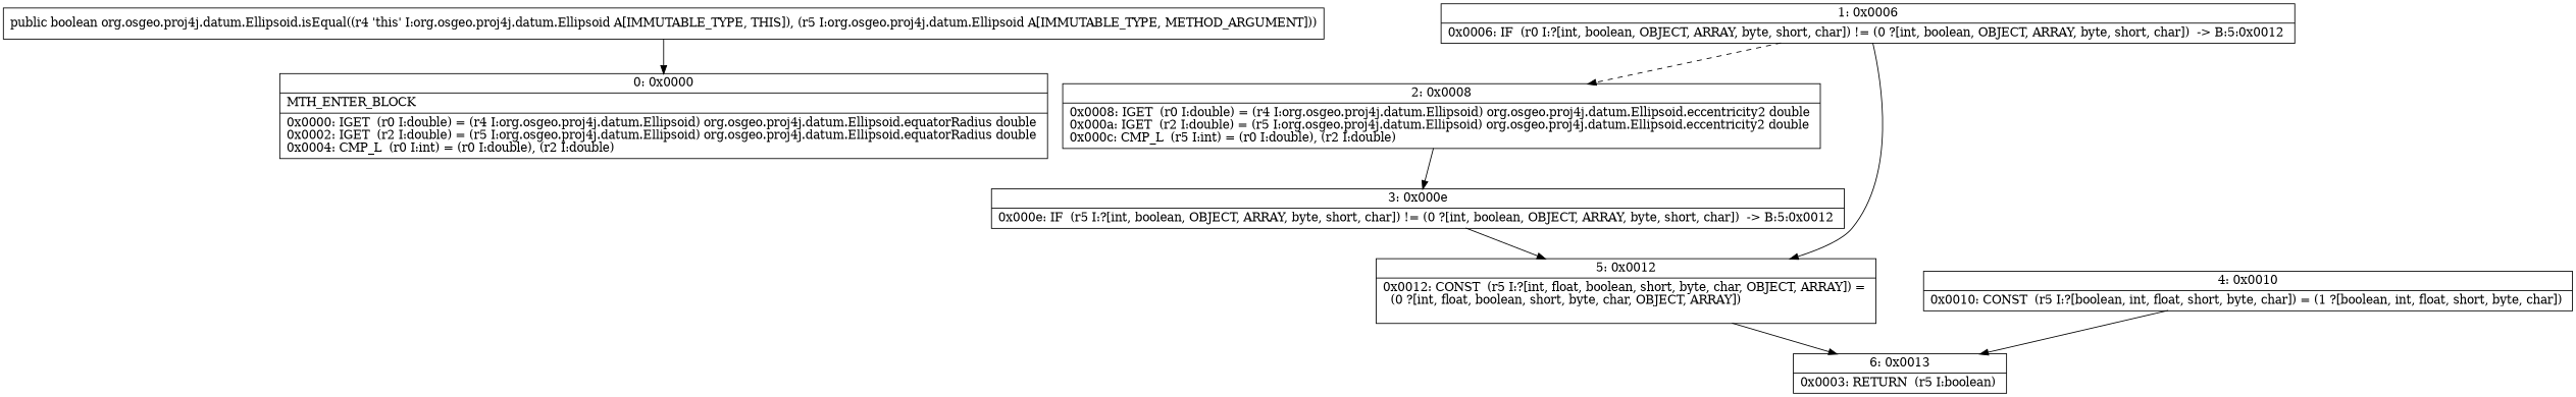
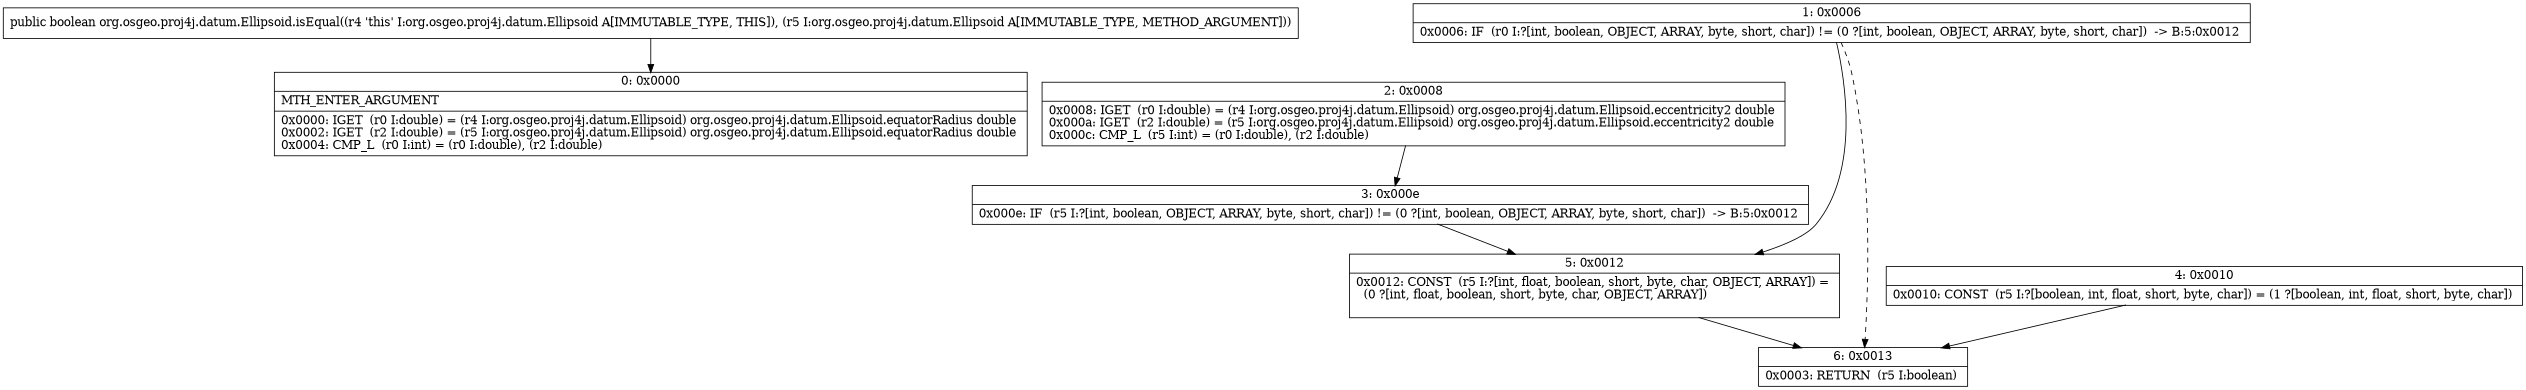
  digraph {
    node [shape=record]
-   n1 [label="{0\:\ 0x0000|MTH_ENTER_BLOCK\l|0x0000: IGET  (r0 I:double) = (r4 I:org.osgeo.proj4j.datum.Ellipsoid) org.osgeo.proj4j.datum.Ellipsoid.equatorRadius double \l0x0002: IGET  (r2 I:double) = (r5 I:org.osgeo.proj4j.datum.Ellipsoid) org.osgeo.proj4j.datum.Ellipsoid.equatorRadius double \l0x0004: CMP_L  (r0 I:int) = (r0 I:double), (r2 I:double) \l}"]
+   n1 [label="{0\:\ 0x0000|MTH_ENTER_ARGUMENT\l|0x0000: IGET  (r0 I:double) = (r4 I:org.osgeo.proj4j.datum.Ellipsoid) org.osgeo.proj4j.datum.Ellipsoid.equatorRadius double \l0x0002: IGET  (r2 I:double) = (r5 I:org.osgeo.proj4j.datum.Ellipsoid) org.osgeo.proj4j.datum.Ellipsoid.equatorRadius double \l0x0004: CMP_L  (r0 I:int) = (r0 I:double), (r2 I:double) \l}"]
    n2 [label="{1\:\ 0x0006|0x0006: IF  (r0 I:?[int, boolean, OBJECT, ARRAY, byte, short, char]) != (0 ?[int, boolean, OBJECT, ARRAY, byte, short, char])  \-\> B:5:0x0012 \l}"]
    n3 [label="{2\:\ 0x0008|0x0008: IGET  (r0 I:double) = (r4 I:org.osgeo.proj4j.datum.Ellipsoid) org.osgeo.proj4j.datum.Ellipsoid.eccentricity2 double \l0x000a: IGET  (r2 I:double) = (r5 I:org.osgeo.proj4j.datum.Ellipsoid) org.osgeo.proj4j.datum.Ellipsoid.eccentricity2 double \l0x000c: CMP_L  (r5 I:int) = (r0 I:double), (r2 I:double) \l}"]
    n4 [label="{5\:\ 0x0012|0x0012: CONST  (r5 I:?[int, float, boolean, short, byte, char, OBJECT, ARRAY]) = \l  (0 ?[int, float, boolean, short, byte, char, OBJECT, ARRAY])\l \l}"]
    n5 [label="{3\:\ 0x000e|0x000e: IF  (r5 I:?[int, boolean, OBJECT, ARRAY, byte, short, char]) != (0 ?[int, boolean, OBJECT, ARRAY, byte, short, char])  \-\> B:5:0x0012 \l}"]
    n6 [label="{6\:\ 0x0013|0x0003: RETURN  (r5 I:boolean) \l}"]
    n7 [label="{4\:\ 0x0010|0x0010: CONST  (r5 I:?[boolean, int, float, short, byte, char]) = (1 ?[boolean, int, float, short, byte, char]) \l}"]
    n8 [label="{public boolean org.osgeo.proj4j.datum.Ellipsoid.isEqual((r4 'this' I:org.osgeo.proj4j.datum.Ellipsoid A[IMMUTABLE_TYPE, THIS]), (r5 I:org.osgeo.proj4j.datum.Ellipsoid A[IMMUTABLE_TYPE, METHOD_ARGUMENT])) }"]
-   n2 -> n3 [style=dashed]
+   n2 -> n6 [style=dashed]
    n2 -> n4
    n3 -> n5
    n4 -> n6
    n5 -> n4
    n7 -> n6
    n8 -> n1
  }
